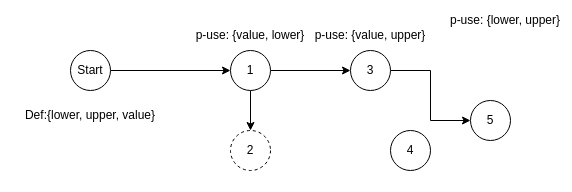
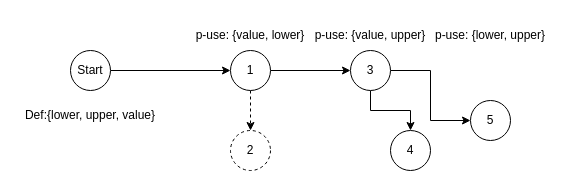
  <mxCell id="0" />
  <mxCell id="1" parent="0" />
  <mxCell id="2" style="edgeStyle=orthogonalEdgeStyle;rounded=0;orthogonalLoop=1;jettySize=auto;html=1;exitX=1;exitY=0.5;exitDx=0;exitDy=0;entryX=0;entryY=0.5;entryDx=0;entryDy=0;" edge="1" parent="1" source="3" target="6"><mxGeometry relative="1" as="geometry" /></mxCell>
  <mxCell id="3" value="Start" style="ellipse;whiteSpace=wrap;html=1;aspect=fixed;" vertex="1" parent="1"><mxGeometry x="70" y="50" width="40" height="40" as="geometry" /></mxCell>
- <mxCell id="4" style="edgeStyle=orthogonalEdgeStyle;rounded=0;orthogonalLoop=1;jettySize=auto;html=1;exitX=0.5;exitY=1;exitDx=0;exitDy=0;entryX=0.5;entryY=0;entryDx=0;entryDy=0;" edge="1" parent="1" source="6" target="7"><mxGeometry relative="1" as="geometry" /></mxCell>
+ <mxCell id="4" style="edgeStyle=orthogonalEdgeStyle;rounded=0;orthogonalLoop=1;jettySize=auto;html=1;exitX=0.5;exitY=1;exitDx=0;exitDy=0;entryX=0.5;entryY=0;entryDx=0;entryDy=0;dashed=1;" edge="1" parent="1" source="6" target="7"><mxGeometry relative="1" as="geometry" /></mxCell>
  <mxCell id="5" style="edgeStyle=orthogonalEdgeStyle;rounded=0;orthogonalLoop=1;jettySize=auto;html=1;exitX=1;exitY=0.5;exitDx=0;exitDy=0;entryX=0;entryY=0.5;entryDx=0;entryDy=0;" edge="1" parent="1" source="6" target="10"><mxGeometry relative="1" as="geometry" /></mxCell>
  <mxCell id="6" value="1" style="ellipse;whiteSpace=wrap;html=1;aspect=fixed;" vertex="1" parent="1"><mxGeometry x="230" y="50" width="40" height="40" as="geometry" /></mxCell>
  <mxCell id="7" value="2" style="ellipse;whiteSpace=wrap;html=1;aspect=fixed;dashed=1;" vertex="1" parent="1"><mxGeometry x="230" y="130" width="40" height="40" as="geometry" /></mxCell>
  <mxCell id="8" style="edgeStyle=orthogonalEdgeStyle;rounded=0;orthogonalLoop=1;jettySize=auto;html=1;exitX=1;exitY=0.5;exitDx=0;exitDy=0;entryX=0;entryY=0.5;entryDx=0;entryDy=0;" edge="1" parent="1" source="10" target="12"><mxGeometry relative="1" as="geometry" /></mxCell>
+ <mxCell id="9" style="edgeStyle=orthogonalEdgeStyle;rounded=0;orthogonalLoop=1;jettySize=auto;html=1;exitX=0.5;exitY=1;exitDx=0;exitDy=0;entryX=0.5;entryY=0;entryDx=0;entryDy=0;" edge="1" parent="1" source="10" target="11"><mxGeometry relative="1" as="geometry" /></mxCell>
  <mxCell id="10" value="3" style="ellipse;whiteSpace=wrap;html=1;aspect=fixed;" vertex="1" parent="1"><mxGeometry x="350" y="50" width="40" height="40" as="geometry" /></mxCell>
  <mxCell id="11" value="4" style="ellipse;whiteSpace=wrap;html=1;aspect=fixed;" vertex="1" parent="1"><mxGeometry x="390" y="130" width="40" height="40" as="geometry" /></mxCell>
  <mxCell id="12" value="5" style="ellipse;whiteSpace=wrap;html=1;aspect=fixed;" vertex="1" parent="1"><mxGeometry x="470" y="100" width="40" height="40" as="geometry" /></mxCell>
  <mxCell id="13" value="Def:{lower, upper, value}" style="text;html=1;align=center;verticalAlign=middle;whiteSpace=wrap;rounded=0;" vertex="1" parent="1"><mxGeometry x="20" y="100" width="140" height="30" as="geometry" /></mxCell>
  <mxCell id="14" value="p-use: {value, lower}" style="text;html=1;align=center;verticalAlign=middle;whiteSpace=wrap;rounded=0;" vertex="1" parent="1"><mxGeometry x="190" y="20" width="120" height="30" as="geometry" /></mxCell>
  <mxCell id="15" value="p-use: {value, upper}" style="text;html=1;align=center;verticalAlign=middle;whiteSpace=wrap;rounded=0;" vertex="1" parent="1"><mxGeometry x="310" y="20" width="120" height="30" as="geometry" /></mxCell>
- <mxCell id="16" value="p-use: {lower, upper}" style="text;html=1;align=center;verticalAlign=middle;whiteSpace=wrap;rounded=0;" vertex="1" parent="1"><mxGeometry x="445" y="5" width="120" height="30" as="geometry" /></mxCell>
+ <mxCell id="16" value="p-use: {lower, upper}" style="text;html=1;align=center;verticalAlign=middle;whiteSpace=wrap;rounded=0;" vertex="1" parent="1"><mxGeometry x="430" y="20" width="120" height="30" as="geometry" /></mxCell>
